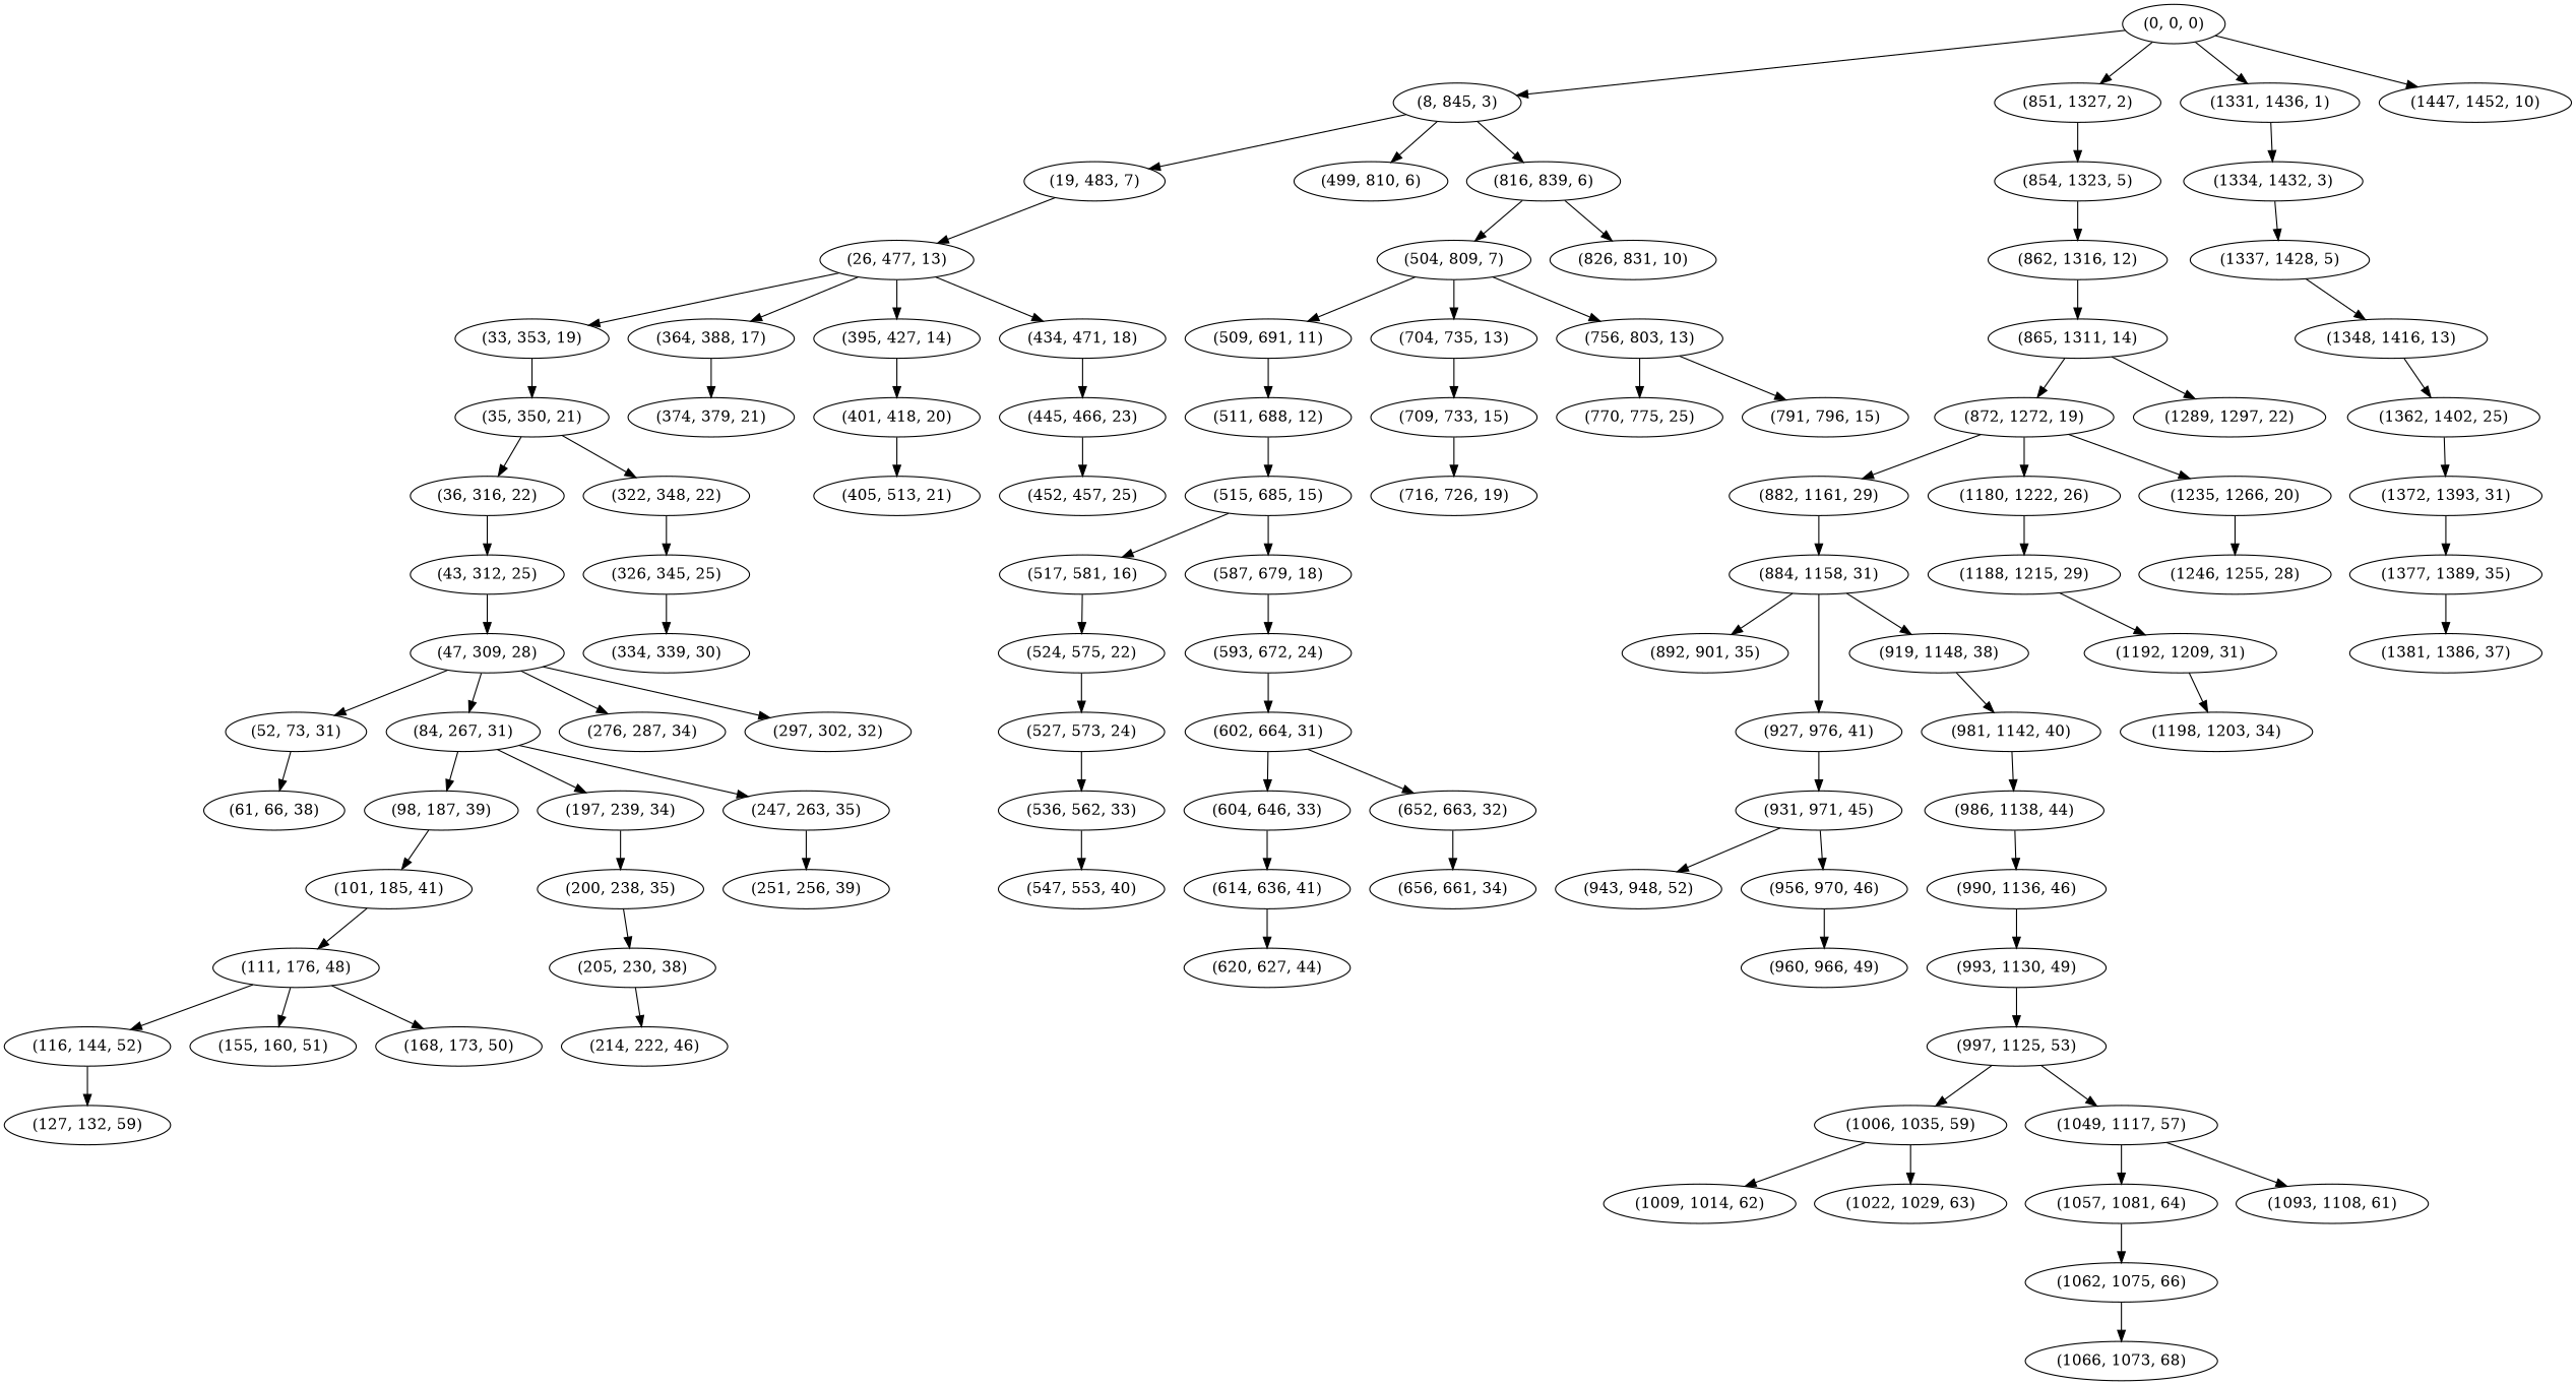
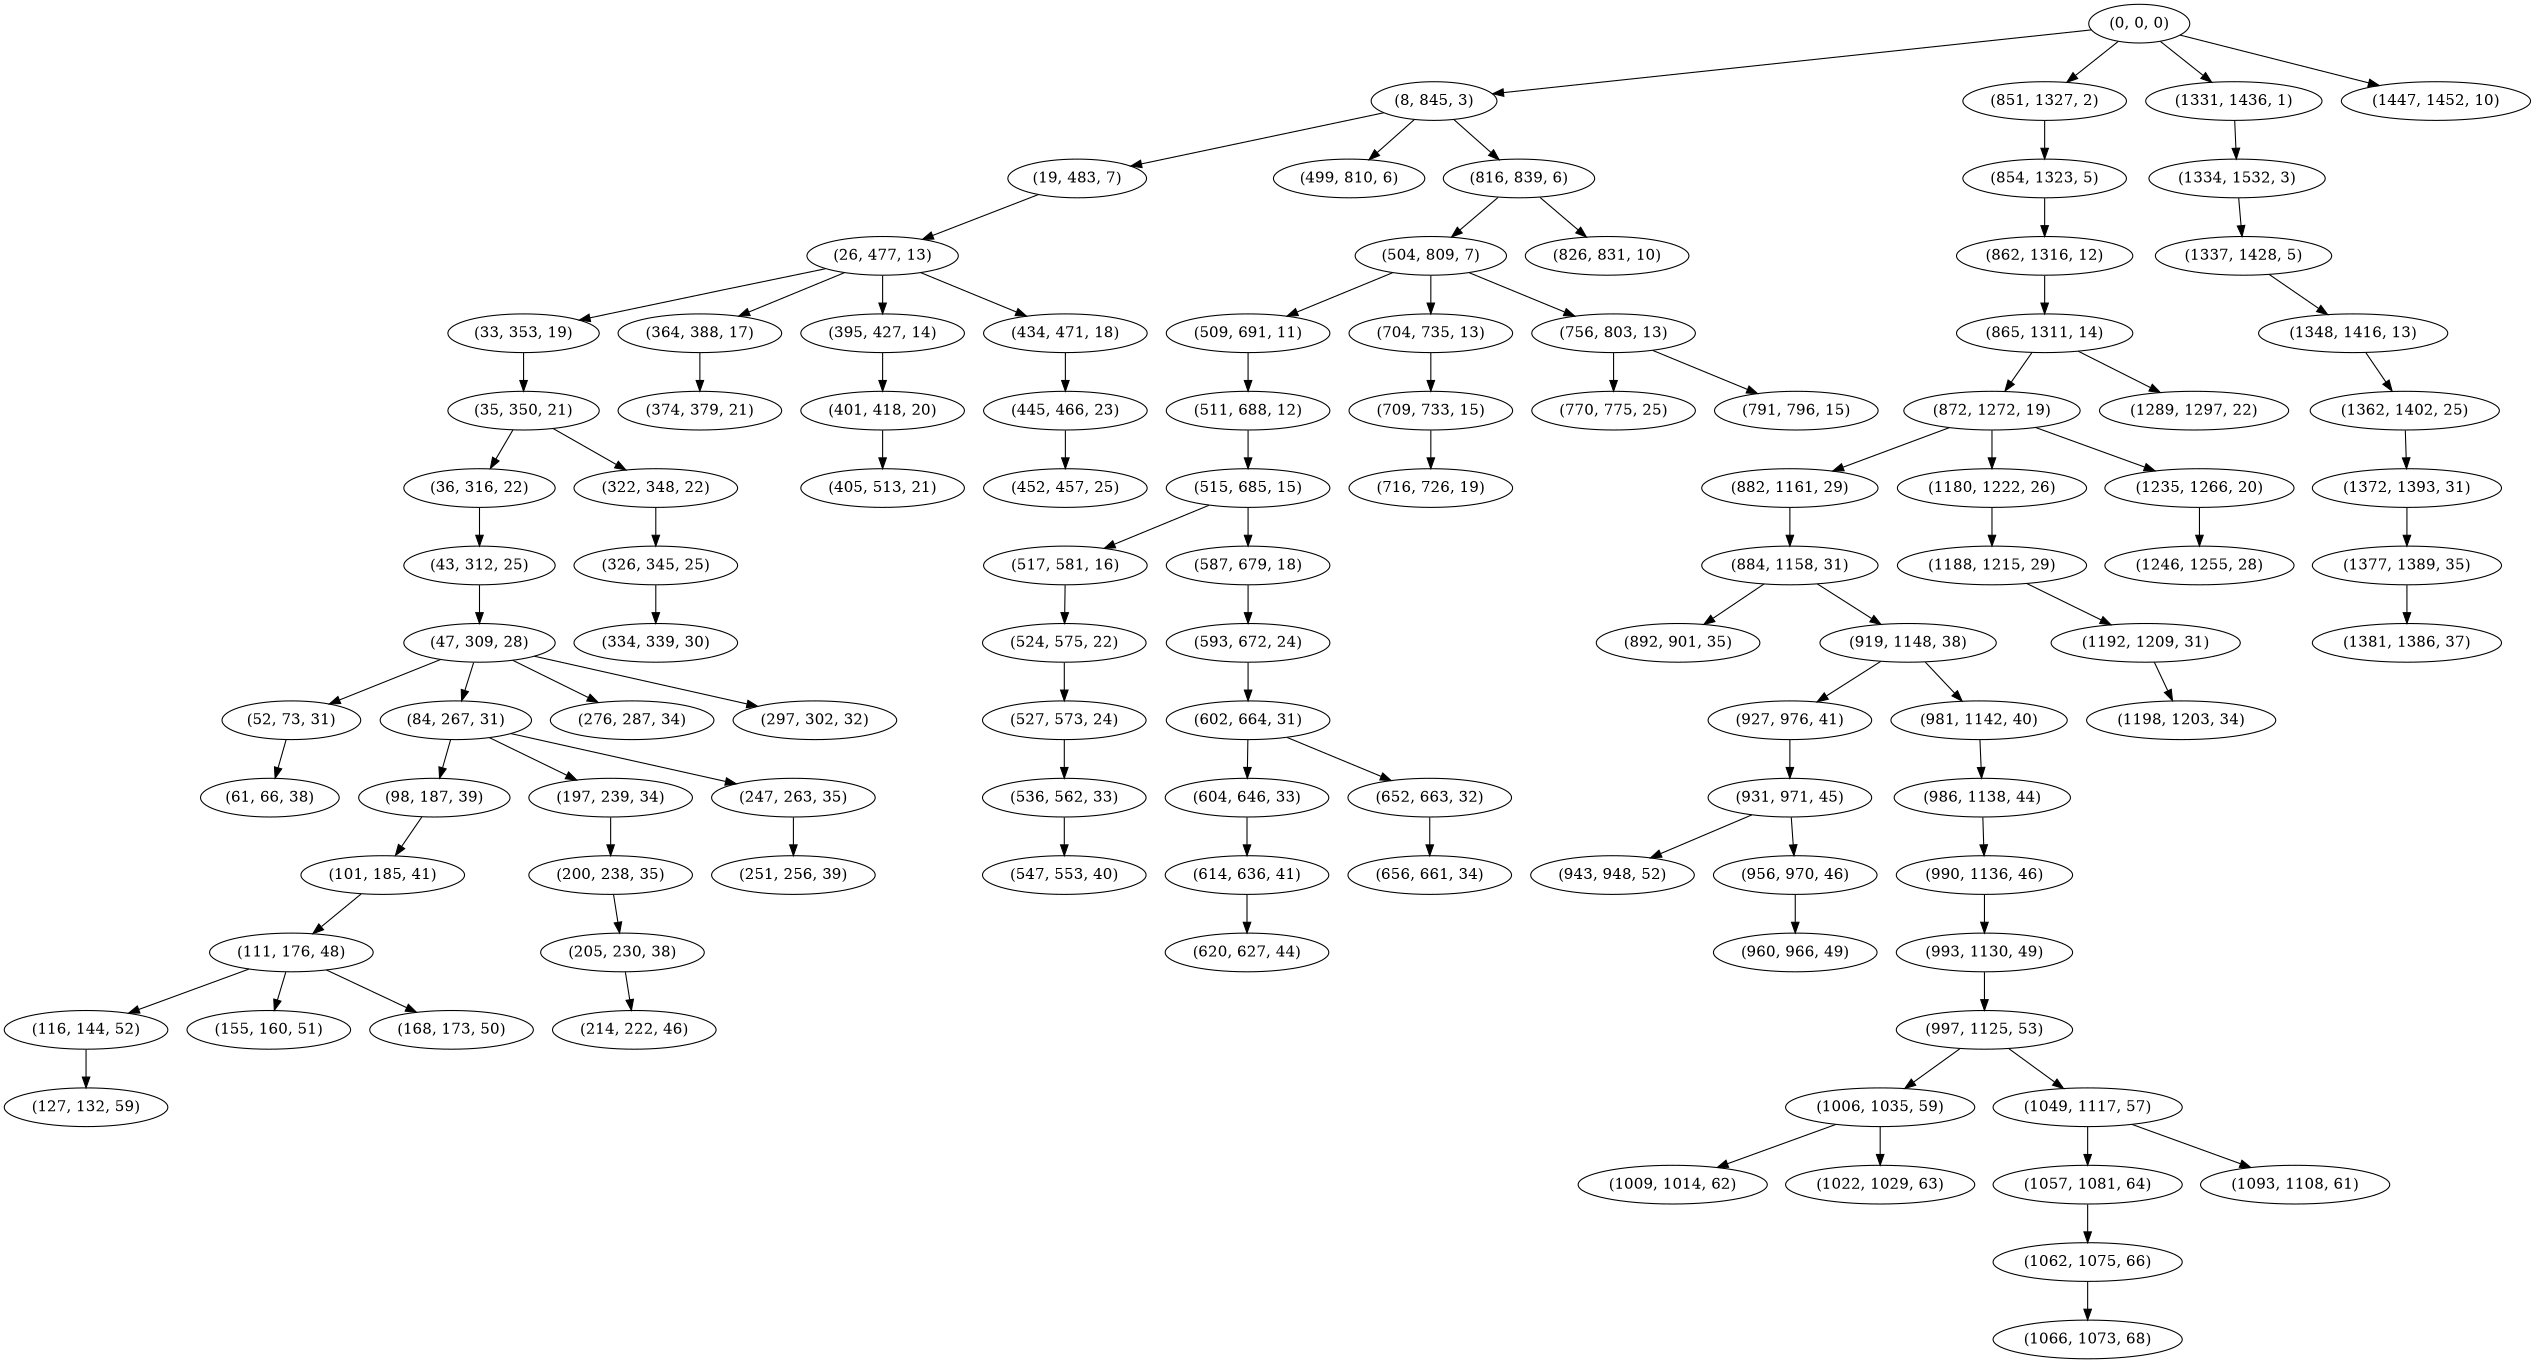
  digraph {
    "(0, 0, 0)"
    "(8, 845, 3)"
    "(851, 1327, 2)"
    "(1331, 1436, 1)"
    "(1447, 1452, 10)"
    "(19, 483, 7)"
    "(499, 810, 6)"
    "(816, 839, 6)"
    "(854, 1323, 5)"
-   "(1334, 1432, 3)"
+   "(1334, 1432, 3)" [label="(1334, 1532, 3)"]
    "(26, 477, 13)"
    "(504, 809, 7)"
    "(826, 831, 10)"
    "(33, 353, 19)"
    "(364, 388, 17)"
    "(395, 427, 14)"
    "(434, 471, 18)"
    "(35, 350, 21)"
    "(374, 379, 21)"
    "(401, 418, 20)"
    "(445, 466, 23)"
    "(36, 316, 22)"
    "(322, 348, 22)"
    "(43, 312, 25)"
    "(326, 345, 25)"
    "(47, 309, 28)"
    "(52, 73, 31)"
    "(84, 267, 31)"
    "(276, 287, 34)"
    "(297, 302, 32)"
    "(61, 66, 38)"
    "(98, 187, 39)"
    "(197, 239, 34)"
    "(247, 263, 35)"
    "(101, 185, 41)"
    "(200, 238, 35)"
    "(251, 256, 39)"
    "(111, 176, 48)"
    "(116, 144, 52)"
    "(155, 160, 51)"
    "(168, 173, 50)"
    "(127, 132, 59)"
    n43 [label="(205, 230, 38)"]
    "(214, 222, 46)"
    "(334, 339, 30)"
    n46 [label="(405, 513, 21)"]
    "(452, 457, 25)"
    "(509, 691, 11)"
    "(704, 735, 13)"
    "(756, 803, 13)"
    "(511, 688, 12)"
    "(709, 733, 15)"
    "(770, 775, 25)"
    "(791, 796, 15)"
    "(515, 685, 15)"
    "(517, 581, 16)"
    "(587, 679, 18)"
    "(524, 575, 22)"
    "(593, 672, 24)"
    "(527, 573, 24)"
    "(536, 562, 33)"
    "(547, 553, 40)"
    "(602, 664, 31)"
    "(604, 646, 33)"
    "(652, 663, 32)"
    "(614, 636, 41)"
    "(656, 661, 34)"
    "(620, 627, 44)"
    "(716, 726, 19)"
    "(862, 1316, 12)"
    "(865, 1311, 14)"
    "(872, 1272, 19)"
    "(1289, 1297, 22)"
    "(882, 1161, 29)"
    "(1180, 1222, 26)"
    "(1235, 1266, 20)"
    "(884, 1158, 31)"
    "(1188, 1215, 29)"
    "(1246, 1255, 28)"
    "(892, 901, 35)"
    "(919, 1148, 38)"
    "(927, 976, 41)"
    "(981, 1142, 40)"
    "(931, 971, 45)"
    "(986, 1138, 44)"
    "(943, 948, 52)"
    "(956, 970, 46)"
    "(960, 966, 49)"
    "(990, 1136, 46)"
    "(993, 1130, 49)"
    "(997, 1125, 53)"
    "(1006, 1035, 59)"
    "(1049, 1117, 57)"
    "(1009, 1014, 62)"
    "(1022, 1029, 63)"
    "(1057, 1081, 64)"
    "(1093, 1108, 61)"
    "(1062, 1075, 66)"
    "(1066, 1073, 68)"
    "(1192, 1209, 31)"
    "(1198, 1203, 34)"
    "(1337, 1428, 5)"
    "(1348, 1416, 13)"
    "(1362, 1402, 25)"
    "(1372, 1393, 31)"
    "(1377, 1389, 35)"
    "(1381, 1386, 37)"
    "(0, 0, 0)" -> "(8, 845, 3)"
    "(0, 0, 0)" -> "(851, 1327, 2)"
    "(0, 0, 0)" -> "(1331, 1436, 1)"
    "(0, 0, 0)" -> "(1447, 1452, 10)"
    "(8, 845, 3)" -> "(19, 483, 7)"
    "(8, 845, 3)" -> "(499, 810, 6)"
    "(8, 845, 3)" -> "(816, 839, 6)"
    "(851, 1327, 2)" -> "(854, 1323, 5)"
    "(1331, 1436, 1)" -> "(1334, 1432, 3)"
    "(19, 483, 7)" -> "(26, 477, 13)"
    "(816, 839, 6)" -> "(504, 809, 7)"
    "(816, 839, 6)" -> "(826, 831, 10)"
    "(854, 1323, 5)" -> "(862, 1316, 12)"
    "(1334, 1432, 3)" -> "(1337, 1428, 5)"
    "(26, 477, 13)" -> "(33, 353, 19)"
    "(26, 477, 13)" -> "(364, 388, 17)"
    "(26, 477, 13)" -> "(395, 427, 14)"
    "(26, 477, 13)" -> "(434, 471, 18)"
    "(504, 809, 7)" -> "(509, 691, 11)"
    "(504, 809, 7)" -> "(704, 735, 13)"
    "(504, 809, 7)" -> "(756, 803, 13)"
    "(33, 353, 19)" -> "(35, 350, 21)"
    "(364, 388, 17)" -> "(374, 379, 21)"
    "(395, 427, 14)" -> "(401, 418, 20)"
    "(434, 471, 18)" -> "(445, 466, 23)"
    "(35, 350, 21)" -> "(36, 316, 22)"
    "(35, 350, 21)" -> "(322, 348, 22)"
    "(401, 418, 20)" -> n46
    "(445, 466, 23)" -> "(452, 457, 25)"
    "(36, 316, 22)" -> "(43, 312, 25)"
    "(322, 348, 22)" -> "(326, 345, 25)"
    "(43, 312, 25)" -> "(47, 309, 28)"
    "(326, 345, 25)" -> "(334, 339, 30)"
    "(47, 309, 28)" -> "(52, 73, 31)"
    "(47, 309, 28)" -> "(84, 267, 31)"
    "(47, 309, 28)" -> "(276, 287, 34)"
    "(47, 309, 28)" -> "(297, 302, 32)"
    "(52, 73, 31)" -> "(61, 66, 38)"
    "(84, 267, 31)" -> "(98, 187, 39)"
    "(84, 267, 31)" -> "(197, 239, 34)"
    "(84, 267, 31)" -> "(247, 263, 35)"
    "(98, 187, 39)" -> "(101, 185, 41)"
    "(197, 239, 34)" -> "(200, 238, 35)"
    "(247, 263, 35)" -> "(251, 256, 39)"
    "(101, 185, 41)" -> "(111, 176, 48)"
    "(200, 238, 35)" -> n43
    "(111, 176, 48)" -> "(116, 144, 52)"
    "(111, 176, 48)" -> "(155, 160, 51)"
    "(111, 176, 48)" -> "(168, 173, 50)"
    "(116, 144, 52)" -> "(127, 132, 59)"
    n43 -> "(214, 222, 46)"
    "(509, 691, 11)" -> "(511, 688, 12)"
    "(704, 735, 13)" -> "(709, 733, 15)"
    "(756, 803, 13)" -> "(770, 775, 25)"
    "(756, 803, 13)" -> "(791, 796, 15)"
    "(511, 688, 12)" -> "(515, 685, 15)"
    "(709, 733, 15)" -> "(716, 726, 19)"
    "(515, 685, 15)" -> "(517, 581, 16)"
    "(515, 685, 15)" -> "(587, 679, 18)"
    "(517, 581, 16)" -> "(524, 575, 22)"
    "(587, 679, 18)" -> "(593, 672, 24)"
    "(524, 575, 22)" -> "(527, 573, 24)"
    "(593, 672, 24)" -> "(602, 664, 31)"
    "(527, 573, 24)" -> "(536, 562, 33)"
    "(536, 562, 33)" -> "(547, 553, 40)"
    "(602, 664, 31)" -> "(604, 646, 33)"
    "(602, 664, 31)" -> "(652, 663, 32)"
    "(604, 646, 33)" -> "(614, 636, 41)"
    "(652, 663, 32)" -> "(656, 661, 34)"
    "(614, 636, 41)" -> "(620, 627, 44)"
    "(862, 1316, 12)" -> "(865, 1311, 14)"
    "(865, 1311, 14)" -> "(872, 1272, 19)"
    "(865, 1311, 14)" -> "(1289, 1297, 22)"
    "(872, 1272, 19)" -> "(882, 1161, 29)"
    "(872, 1272, 19)" -> "(1180, 1222, 26)"
    "(872, 1272, 19)" -> "(1235, 1266, 20)"
    "(882, 1161, 29)" -> "(884, 1158, 31)"
    "(1180, 1222, 26)" -> "(1188, 1215, 29)"
    "(1235, 1266, 20)" -> "(1246, 1255, 28)"
    "(884, 1158, 31)" -> "(892, 901, 35)"
    "(884, 1158, 31)" -> "(919, 1148, 38)"
    "(1188, 1215, 29)" -> "(1192, 1209, 31)"
-   "(884, 1158, 31)" -> "(927, 976, 41)"
+   "(919, 1148, 38)" -> "(927, 976, 41)"
    "(919, 1148, 38)" -> "(981, 1142, 40)"
    "(927, 976, 41)" -> "(931, 971, 45)"
    "(981, 1142, 40)" -> "(986, 1138, 44)"
    "(931, 971, 45)" -> "(943, 948, 52)"
    "(931, 971, 45)" -> "(956, 970, 46)"
    "(986, 1138, 44)" -> "(990, 1136, 46)"
    "(956, 970, 46)" -> "(960, 966, 49)"
    "(990, 1136, 46)" -> "(993, 1130, 49)"
    "(993, 1130, 49)" -> "(997, 1125, 53)"
    "(997, 1125, 53)" -> "(1006, 1035, 59)"
    "(997, 1125, 53)" -> "(1049, 1117, 57)"
    "(1006, 1035, 59)" -> "(1009, 1014, 62)"
    "(1006, 1035, 59)" -> "(1022, 1029, 63)"
    "(1049, 1117, 57)" -> "(1057, 1081, 64)"
    "(1049, 1117, 57)" -> "(1093, 1108, 61)"
    "(1057, 1081, 64)" -> "(1062, 1075, 66)"
    "(1062, 1075, 66)" -> "(1066, 1073, 68)"
    "(1192, 1209, 31)" -> "(1198, 1203, 34)"
    "(1337, 1428, 5)" -> "(1348, 1416, 13)"
    "(1348, 1416, 13)" -> "(1362, 1402, 25)"
    "(1362, 1402, 25)" -> "(1372, 1393, 31)"
    "(1372, 1393, 31)" -> "(1377, 1389, 35)"
    "(1377, 1389, 35)" -> "(1381, 1386, 37)"
  }
